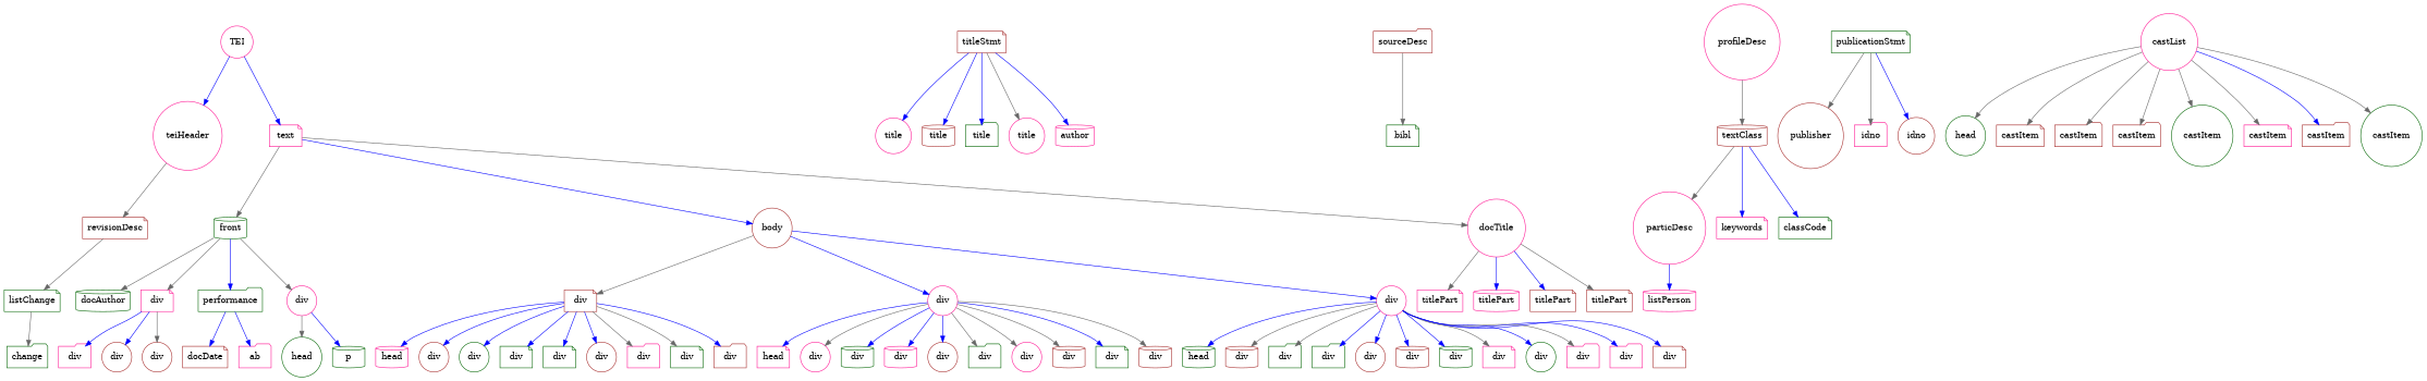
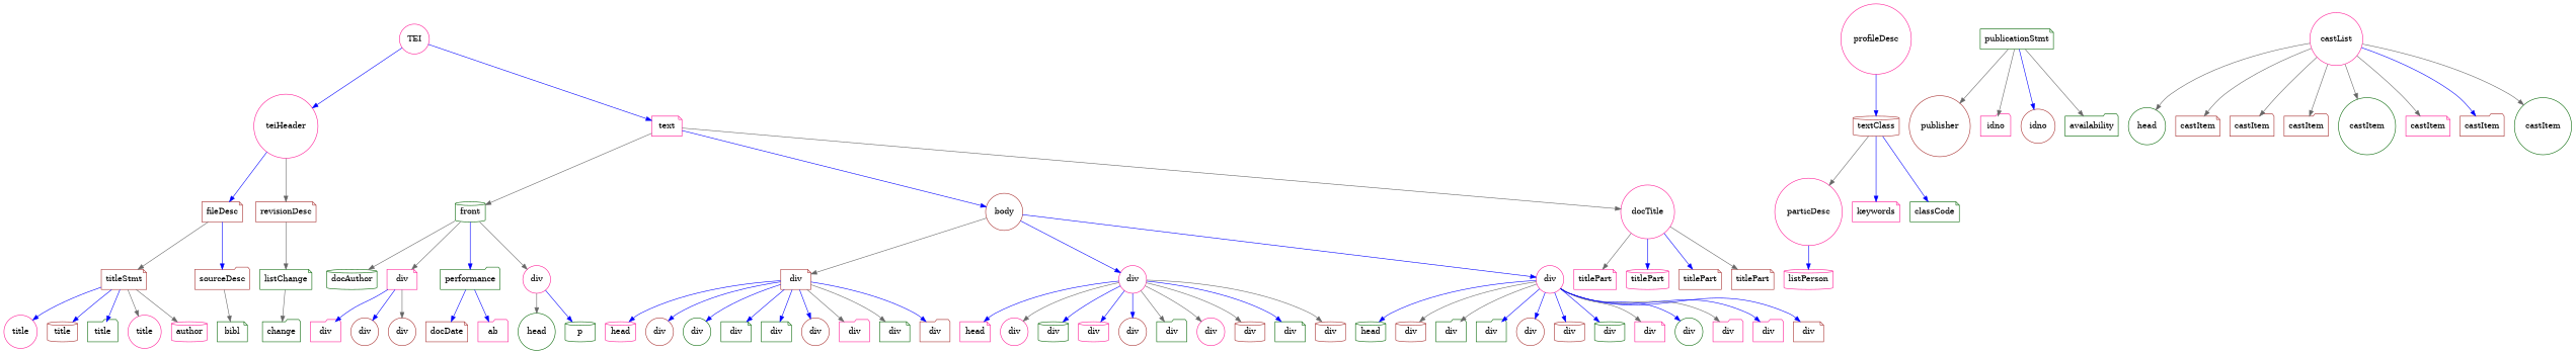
  digraph {
    node [color=deeppink shape=circle]
    edge [color=blue]
    n1 [label=TEI]
    n2 [label=teiHeader]
    n3 [label=text shape=note]
+   n4 [color=brown label=fileDesc shape=note]
    n5 [color=brown label=revisionDesc shape=note]
    n6 [color=darkgreen label=front shape=cylinder]
    n7 [color=brown label=body]
    n8 [label=docTitle]
    n9 [color=brown label=titleStmt shape=note]
    n10 [color=brown label=sourceDesc shape=folder]
    n11 [label=profileDesc]
    n12 [color=brown label=textClass shape=cylinder]
    n13 [color=darkgreen label=listChange shape=note]
    n14 [label=title]
    n15 [color=brown label=title shape=cylinder]
    n16 [color=darkgreen label=title shape=folder]
    n17 [label=title]
    n18 [label=author shape=cylinder]
    n19 [color=darkgreen label=publicationStmt shape=note]
    n20 [color=brown label=publisher]
    n21 [label=idno shape=folder]
    n22 [color=brown label=idno]
+   n23 [color=darkgreen label=availability shape=folder]
    n24 [color=darkgreen label=bibl shape=note]
    n25 [label=particDesc]
    n26 [label=listPerson shape=cylinder]
    n27 [label=keywords shape=note]
    n28 [color=darkgreen label=classCode shape=note]
    n29 [color=darkgreen label=change shape=folder]
    n30 [color=darkgreen label=docAuthor shape=cylinder]
    n31 [label=div shape=note]
    n32 [color=darkgreen label=performance shape=folder]
    n33 [label=div]
    n34 [color=brown label=div shape=note]
    n35 [label=div]
    n36 [label=div]
    n37 [label=titlePart shape=note]
    n38 [label=titlePart shape=cylinder]
    n39 [color=brown label=titlePart shape=note]
    n40 [color=brown label=titlePart shape=note]
    n41 [color=brown label=docDate shape=note]
    n42 [label=div shape=folder]
    n43 [color=brown label=div]
    n44 [color=brown label=div]
    n45 [label=ab shape=folder]
    n46 [color=darkgreen label=head]
    n47 [color=darkgreen label=p shape=cylinder]
    n48 [label=castList]
    n49 [color=darkgreen label=head]
    n50 [color=brown label=castItem shape=note]
    n51 [color=brown label=castItem shape=folder]
    n52 [color=brown label=castItem shape=folder]
    n53 [color=darkgreen label=castItem]
    n54 [label=castItem shape=note]
    n55 [color=brown label=castItem shape=folder]
    n56 [color=darkgreen label=castItem]
    n57 [label=head shape=cylinder]
    n58 [color=brown label=div]
    n59 [color=darkgreen label=div]
    n60 [color=darkgreen label=div shape=note]
    n61 [color=darkgreen label=div shape=note]
    n62 [color=brown label=div]
    n63 [label=div shape=folder]
    n64 [color=darkgreen label=div shape=note]
    n65 [color=brown label=div shape=folder]
    n66 [label=head shape=note]
    n67 [label=div]
    n68 [color=darkgreen label=div shape=cylinder]
    n69 [label=div shape=cylinder]
    n70 [color=brown label=div]
    n71 [color=darkgreen label=div shape=folder]
    n72 [label=div]
    n73 [color=brown label=div shape=cylinder]
    n74 [color=darkgreen label=div shape=note]
    n75 [color=brown label=div shape=cylinder]
    n76 [color=darkgreen label=head shape=cylinder]
    n77 [color=brown label=div shape=cylinder]
    n78 [color=darkgreen label=div shape=folder]
    n79 [color=darkgreen label=div shape=folder]
    n80 [color=brown label=div]
    n81 [color=brown label=div shape=cylinder]
    n82 [color=darkgreen label=div shape=cylinder]
    n83 [label=div shape=note]
    n84 [color=darkgreen label=div]
    n85 [label=div shape=folder]
    n86 [label=div shape=folder]
    n87 [color=brown label=div shape=note]
    n1 -> n2
    n1 -> n3
+   n2 -> n4
    n2 -> n5 [color=gray40]
    n3 -> n6 [color=gray40]
    n3 -> n7
    n3 -> n8 [color=gray40]
+   n4 -> n9 [color=gray40]
+   n4 -> n10
    n5 -> n13 [color=gray40]
    n6 -> n30 [color=gray40]
    n6 -> n31 [color=gray40]
    n6 -> n32
    n6 -> n33 [color=gray40]
    n7 -> n34 [color=gray40]
    n7 -> n35
    n7 -> n36
    n8 -> n37 [color=gray40]
    n8 -> n38
    n8 -> n39
    n8 -> n40 [color=gray40]
    n9 -> n14
    n9 -> n15
    n9 -> n16
    n9 -> n17 [color=gray40]
-   n9 -> n18
+   n9 -> n18 [color=gray40]
    n10 -> n24 [color=gray40]
-   n11 -> n12 [color=gray40]
+   n11 -> n12
    n12 -> n25 [color=gray40]
    n12 -> n27
    n12 -> n28
    n13 -> n29 [color=gray40]
    n19 -> n20 [color=gray40]
    n19 -> n21 [color=gray40]
    n19 -> n22
+   n19 -> n23 [color=gray40]
    n25 -> n26
    n31 -> n42
    n31 -> n43
    n31 -> n44 [color=gray40]
    n32 -> n41
    n32 -> n45
    n33 -> n46 [color=gray40]
    n33 -> n47
    n34 -> n57
    n34 -> n58
    n34 -> n59
    n34 -> n60
    n34 -> n61
    n34 -> n62
    n34 -> n63 [color=gray40]
    n34 -> n64 [color=gray40]
    n34 -> n65
    n35 -> n66
    n35 -> n67 [color=gray40]
    n35 -> n68
    n35 -> n69
    n35 -> n70
    n35 -> n71 [color=gray40]
    n35 -> n72 [color=gray40]
    n35 -> n73 [color=gray40]
    n35 -> n74
    n35 -> n75 [color=gray40]
    n36 -> n76
    n36 -> n77 [color=gray40]
    n36 -> n78 [color=gray40]
    n36 -> n79
    n36 -> n80
    n36 -> n81
    n36 -> n82
    n36 -> n83 [color=gray40]
    n36 -> n84
    n36 -> n85 [color=gray40]
    n36 -> n86
    n36 -> n87
    n48 -> n49 [color=gray40]
    n48 -> n50 [color=gray40]
    n48 -> n51 [color=gray40]
    n48 -> n52 [color=gray40]
    n48 -> n53 [color=gray40]
    n48 -> n54 [color=gray40]
    n48 -> n55
    n48 -> n56 [color=gray40]
  }
